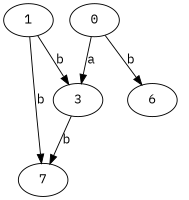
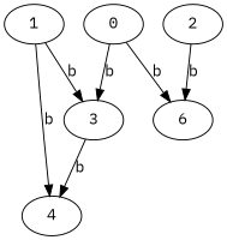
  strict digraph {
    fontname="IBM Plex Mono"
    node [fontname="IBM Plex Mono"]
    edge [fontname="IBM Plex Mono"]
    0
    3
    6
-   4 [label=7]
+   4
    1
-   0 -> 3 [label=a]
+   2
+   0 -> 3 [label=b]
    0 -> 6 [label=b]
    3 -> 4 [label=b]
    1 -> 3 [label=b]
    1 -> 4 [label=b]
+   2 -> 6 [label=b]
  }
